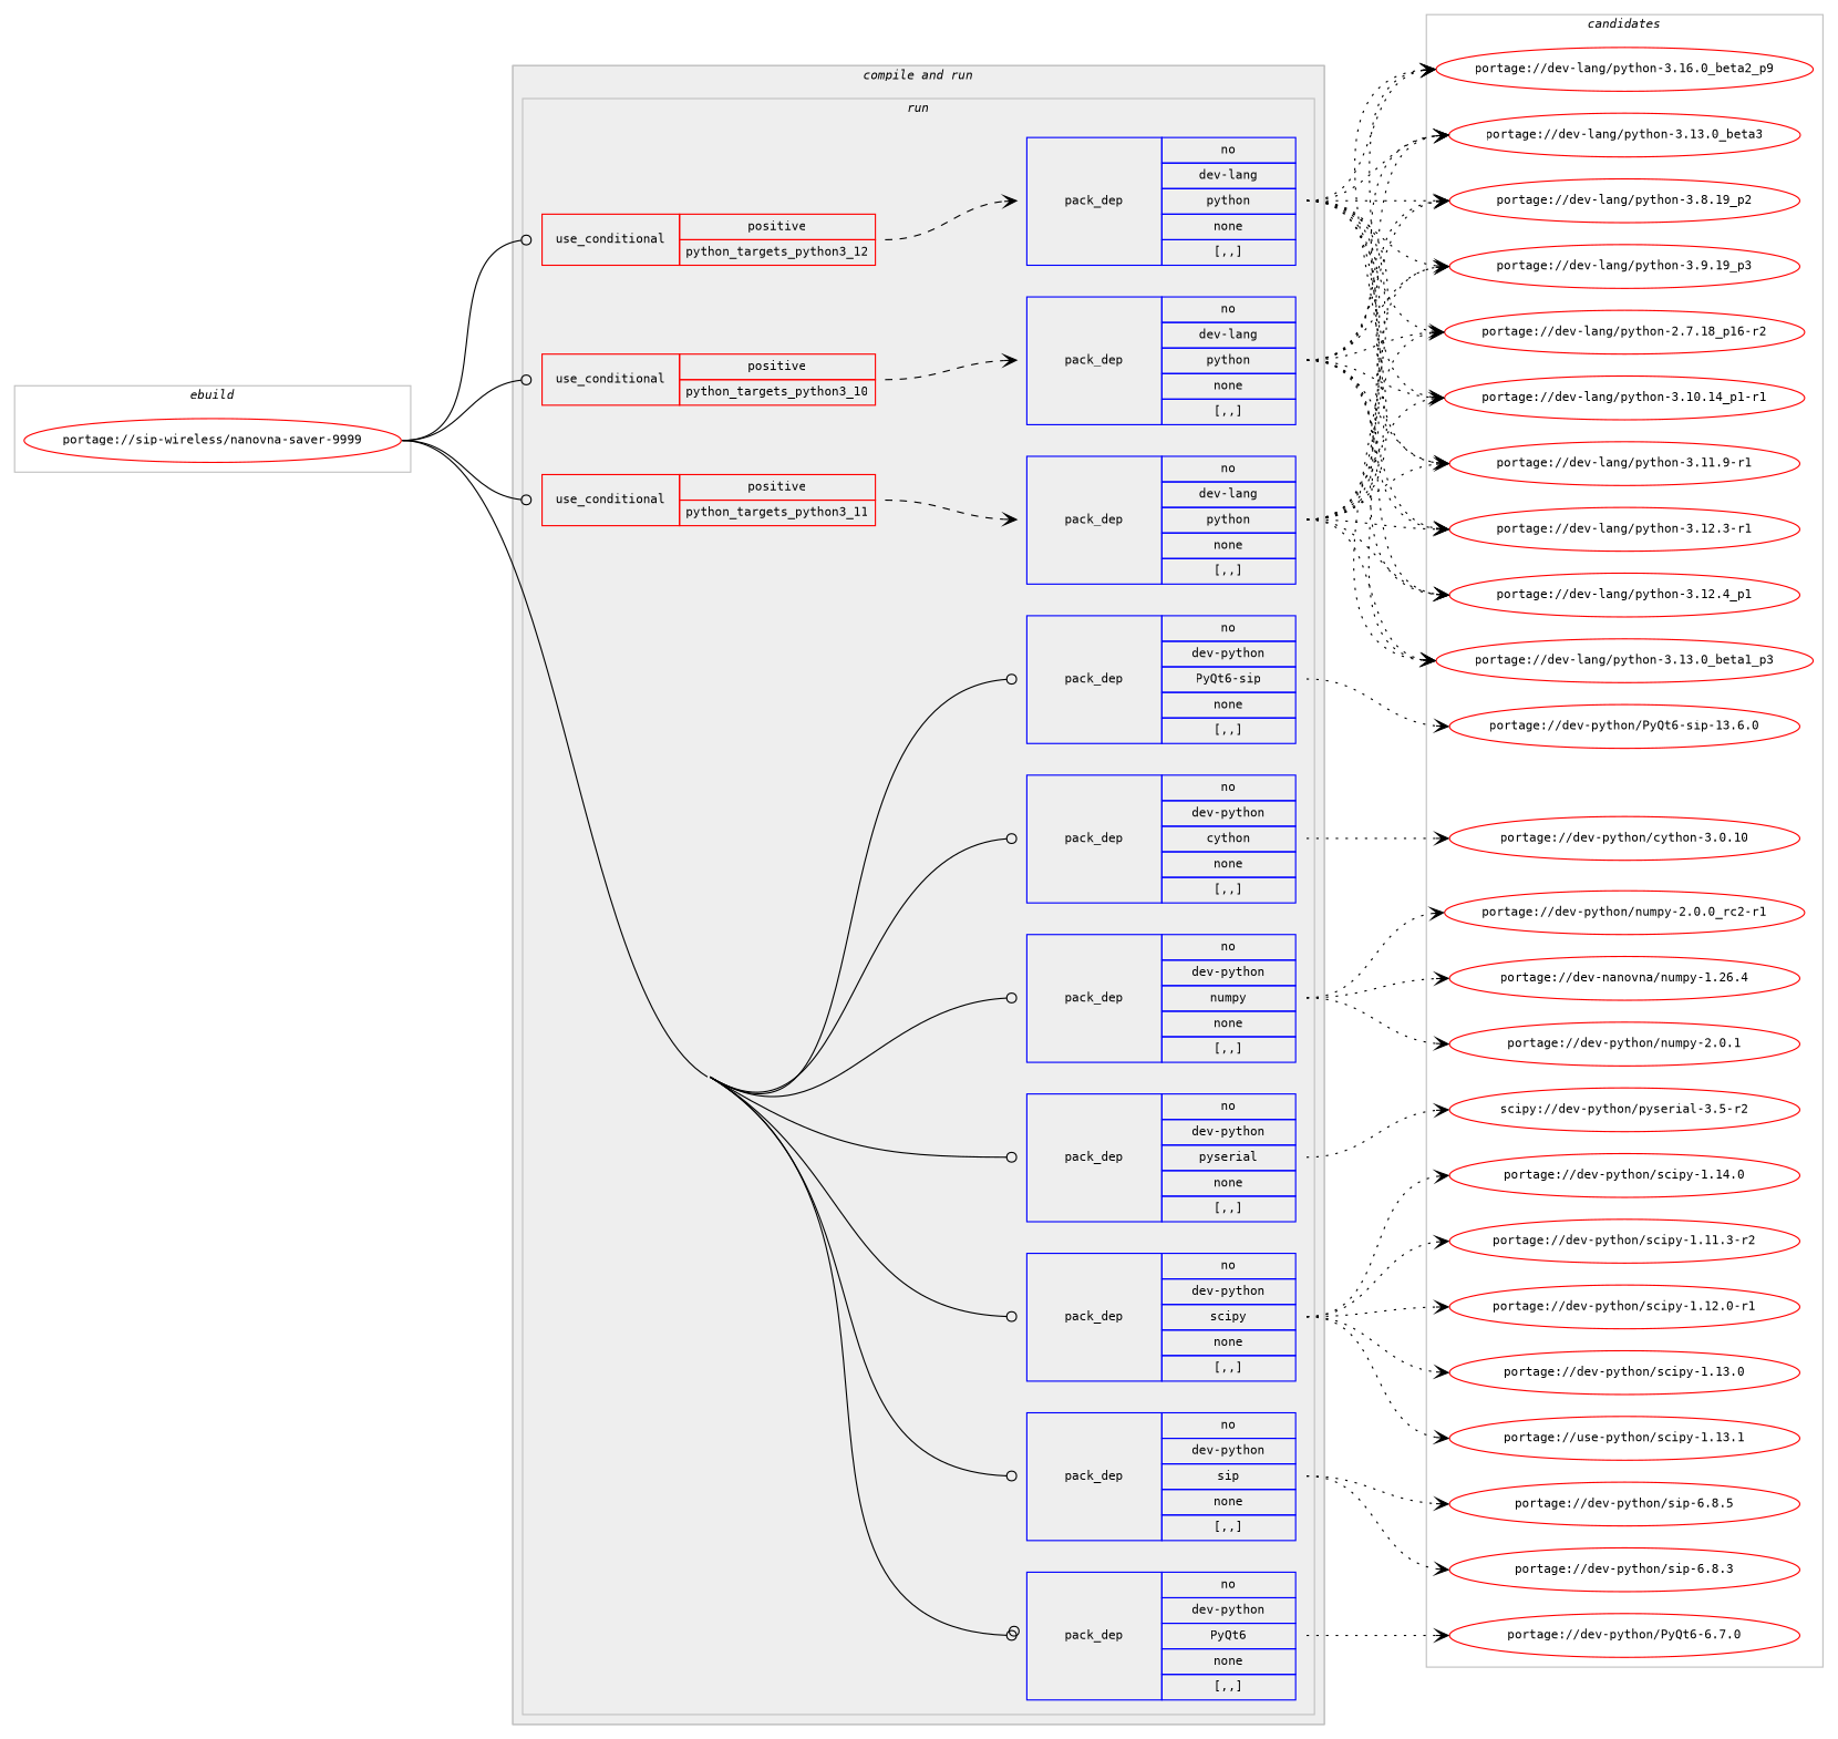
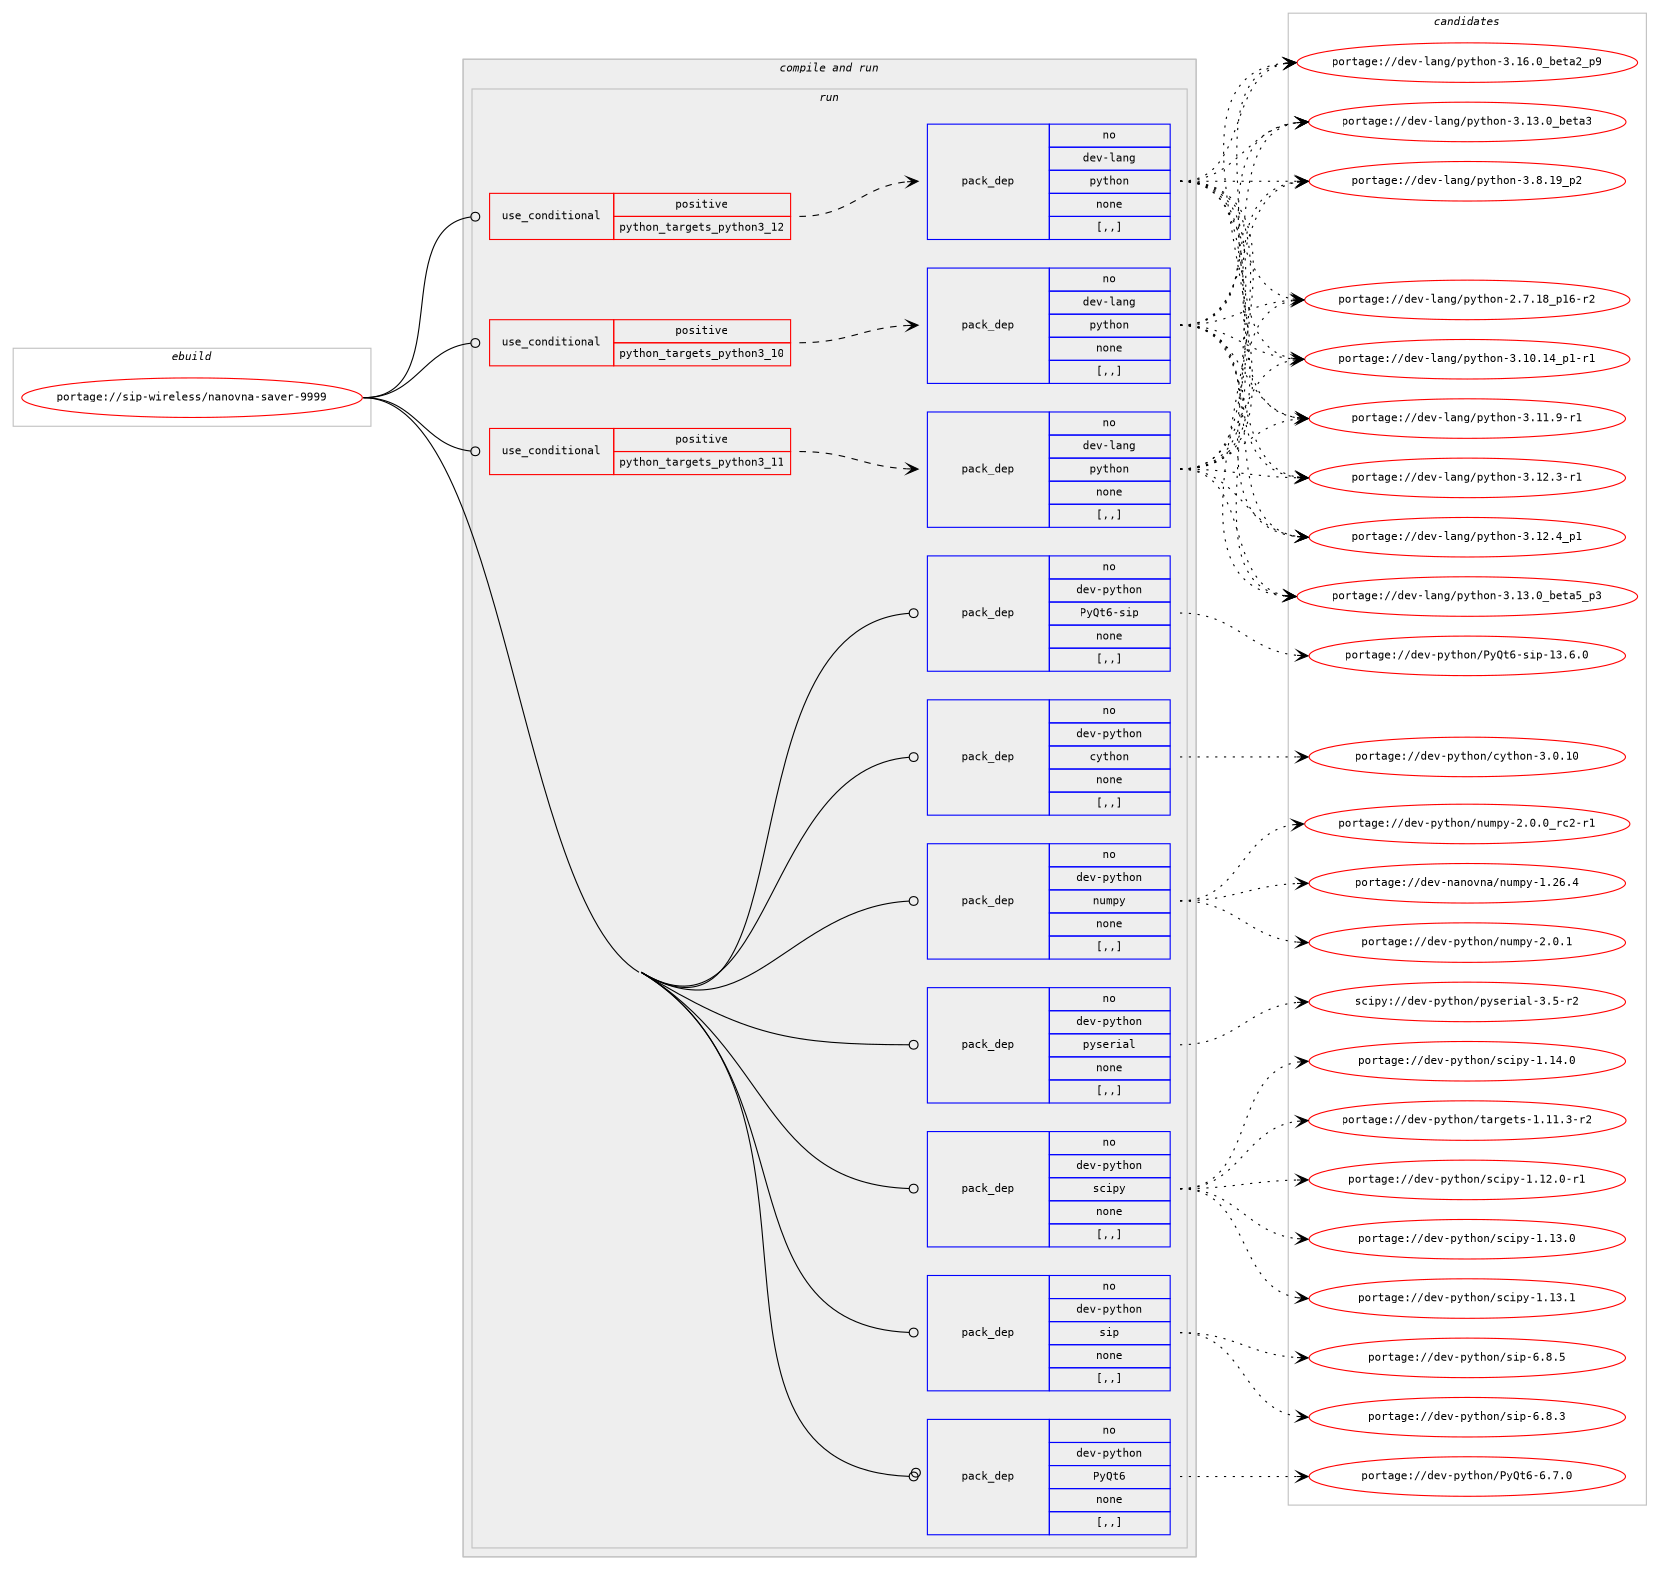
  digraph {
    compound=true
    concentrate=true
    fontname="DejaVu Sans Mono"
    fontsize=10
    newrank=true
    rankdir=LR
    ranksep=1.5
    node [color=red fontname="DejaVu Sans Mono" fontsize=10]
    edge [arrowhead=vee fontname="DejaVu Sans Mono" headport=w style=dotted tailport=e weight=100]
    n1 [label="portage://sip-wireless/nanovna-saver-9999" width=4]
    n2 [color=blue label=<<TABLE BORDER="0" CELLBORDER="1" CELLSPACING="0" CELLPADDING="4" WIDTH="220"><TR><TD ROWSPAN="6" CELLPADDING="30">pack_dep</TD></TR><TR><TD WIDTH="110">no</TD></TR><TR><TD>dev-lang</TD></TR><TR><TD>python</TD></TR><TR><TD>none</TD></TR><TR><TD>[,,]</TD></TR></TABLE>> shape=none]
    n3 [label=<<TABLE BORDER="0" CELLBORDER="1" CELLSPACING="0" CELLPADDING="4"><TR><TD ROWSPAN="3" CELLPADDING="10">use_conditional</TD></TR><TR><TD>positive</TD></TR><TR><TD>python_targets_python3_10</TD></TR></TABLE>> shape=none]
    n4 [color=blue label=<<TABLE BORDER="0" CELLBORDER="1" CELLSPACING="0" CELLPADDING="4" WIDTH="220"><TR><TD ROWSPAN="6" CELLPADDING="30">pack_dep</TD></TR><TR><TD WIDTH="110">no</TD></TR><TR><TD>dev-lang</TD></TR><TR><TD>python</TD></TR><TR><TD>none</TD></TR><TR><TD>[,,]</TD></TR></TABLE>> shape=none]
    n5 [label=<<TABLE BORDER="0" CELLBORDER="1" CELLSPACING="0" CELLPADDING="4"><TR><TD ROWSPAN="3" CELLPADDING="10">use_conditional</TD></TR><TR><TD>positive</TD></TR><TR><TD>python_targets_python3_11</TD></TR></TABLE>> shape=none]
    n6 [color=blue label=<<TABLE BORDER="0" CELLBORDER="1" CELLSPACING="0" CELLPADDING="4" WIDTH="220"><TR><TD ROWSPAN="6" CELLPADDING="30">pack_dep</TD></TR><TR><TD WIDTH="110">no</TD></TR><TR><TD>dev-lang</TD></TR><TR><TD>python</TD></TR><TR><TD>none</TD></TR><TR><TD>[,,]</TD></TR></TABLE>> shape=none]
    n7 [label=<<TABLE BORDER="0" CELLBORDER="1" CELLSPACING="0" CELLPADDING="4"><TR><TD ROWSPAN="3" CELLPADDING="10">use_conditional</TD></TR><TR><TD>positive</TD></TR><TR><TD>python_targets_python3_12</TD></TR></TABLE>> shape=none]
    n8 [color=blue label=<<TABLE BORDER="0" CELLBORDER="1" CELLSPACING="0" CELLPADDING="4" WIDTH="220"><TR><TD ROWSPAN="6" CELLPADDING="30">pack_dep</TD></TR><TR><TD WIDTH="110">no</TD></TR><TR><TD>dev-python</TD></TR><TR><TD>PyQt6</TD></TR><TR><TD>none</TD></TR><TR><TD>[,,]</TD></TR></TABLE>> shape=none]
    n9 [color=blue label=<<TABLE BORDER="0" CELLBORDER="1" CELLSPACING="0" CELLPADDING="4" WIDTH="220"><TR><TD ROWSPAN="6" CELLPADDING="30">pack_dep</TD></TR><TR><TD WIDTH="110">no</TD></TR><TR><TD>dev-python</TD></TR><TR><TD>PyQt6-sip</TD></TR><TR><TD>none</TD></TR><TR><TD>[,,]</TD></TR></TABLE>> shape=none]
    n10 [color=blue label=<<TABLE BORDER="0" CELLBORDER="1" CELLSPACING="0" CELLPADDING="4" WIDTH="220"><TR><TD ROWSPAN="6" CELLPADDING="30">pack_dep</TD></TR><TR><TD WIDTH="110">no</TD></TR><TR><TD>dev-python</TD></TR><TR><TD>cython</TD></TR><TR><TD>none</TD></TR><TR><TD>[,,]</TD></TR></TABLE>> shape=none]
    n11 [color=blue label=<<TABLE BORDER="0" CELLBORDER="1" CELLSPACING="0" CELLPADDING="4" WIDTH="220"><TR><TD ROWSPAN="6" CELLPADDING="30">pack_dep</TD></TR><TR><TD WIDTH="110">no</TD></TR><TR><TD>dev-python</TD></TR><TR><TD>numpy</TD></TR><TR><TD>none</TD></TR><TR><TD>[,,]</TD></TR></TABLE>> shape=none]
    n12 [color=blue label=<<TABLE BORDER="0" CELLBORDER="1" CELLSPACING="0" CELLPADDING="4" WIDTH="220"><TR><TD ROWSPAN="6" CELLPADDING="30">pack_dep</TD></TR><TR><TD WIDTH="110">no</TD></TR><TR><TD>dev-python</TD></TR><TR><TD>pyserial</TD></TR><TR><TD>none</TD></TR><TR><TD>[,,]</TD></TR></TABLE>> shape=none]
    n13 [color=blue label=<<TABLE BORDER="0" CELLBORDER="1" CELLSPACING="0" CELLPADDING="4" WIDTH="220"><TR><TD ROWSPAN="6" CELLPADDING="30">pack_dep</TD></TR><TR><TD WIDTH="110">no</TD></TR><TR><TD>dev-python</TD></TR><TR><TD>scipy</TD></TR><TR><TD>none</TD></TR><TR><TD>[,,]</TD></TR></TABLE>> shape=none]
    n14 [color=blue label=<<TABLE BORDER="0" CELLBORDER="1" CELLSPACING="0" CELLPADDING="4" WIDTH="220"><TR><TD ROWSPAN="6" CELLPADDING="30">pack_dep</TD></TR><TR><TD WIDTH="110">no</TD></TR><TR><TD>dev-python</TD></TR><TR><TD>sip</TD></TR><TR><TD>none</TD></TR><TR><TD>[,,]</TD></TR></TABLE>> shape=none]
    n15 [label="portage://dev-lang/python-2.7.18_p16-r2" width=4]
    n16 [label="portage://dev-lang/python-3.10.14_p1-r1" width=4]
    n17 [label="portage://dev-lang/python-3.11.9-r1" width=4]
    n18 [label="portage://dev-lang/python-3.12.3-r1" width=4]
    n19 [label="portage://dev-lang/python-3.12.4_p1" width=4]
-   n20 [label="portage://dev-lang/python-3.13.0_beta1_p3" width=4]
+   n20 [label="portage://dev-lang/python-3.13.0_beta5_p3" width=4]
    n21 [label="portage://dev-lang/python-3.16.0_beta2_p9" width=4]
    n22 [label="portage://dev-lang/python-3.13.0_beta3" width=4]
    n23 [label="portage://dev-lang/python-3.8.19_p2" width=4]
-   n24 [label="portage://dev-lang/python-3.9.19_p3" width=4]
    n25 [label="portage://dev-python/PyQt6-6.7.0" width=4]
    n26 [label="portage://dev-python/PyQt6-sip-13.6.0" width=4]
    n27 [label="portage://dev-python/cython-3.0.10" width=4]
    n28 [label="portage://dev-nanovna/numpy-1.26.4" width=4]
    n29 [label="portage://dev-python/numpy-2.0.1" width=4]
    n30 [label="portage://dev-python/numpy-2.0.0_rc2-r1" width=4]
    n31 [label="scipy://dev-python/pyserial-3.5-r2" width=4]
-   n32 [label="portage://dev-python/scipy-1.11.3-r2" width=4]
+   n32 [label="portage://dev-python/targets-1.11.3-r2" width=4]
    n33 [label="portage://dev-python/scipy-1.12.0-r1" width=4]
    n34 [label="portage://dev-python/scipy-1.13.0" width=4]
-   n35 [label="portage://use-python/scipy-1.13.1" width=4]
+   n35 [label="portage://dev-python/scipy-1.13.1" width=4]
    n36 [label="portage://dev-python/scipy-1.14.0" width=4]
    n37 [label="portage://dev-python/sip-6.8.3" width=4]
    n38 [label="portage://dev-python/sip-6.8.5" width=4]
    subgraph cluster_1 {
      color=gray
      label=<<i>ebuild</i>>
      rank=same
      n1
    }
    subgraph cluster_2 {
      color=gray
      label=<<i>dependencies</i>>
      subgraph cluster_3 {
        color=gray
        fillcolor="#eeeeee"
        label=<<i>compile</i>>
        style=filled
      }
      subgraph cluster_4 {
        color=gray
        fillcolor="#eeeeee"
        label=<<i>compile and run</i>>
        style=filled
      }
      subgraph cluster_5 {
        color=gray
        fillcolor="#eeeeee"
        label=<<i>run</i>>
        style=filled
        subgraph sub_6 {
          color=gray
          fillcolor="#eeeeee"
          label=<<i>run</i>>
          style=filled
          n3
          subgraph sub_7 {
            color=gray
            fillcolor="#eeeeee"
            label=<<i>run</i>>
            style=filled
            n2
          }
        }
        subgraph sub_8 {
          color=gray
          fillcolor="#eeeeee"
          label=<<i>run</i>>
          style=filled
          n5
          subgraph sub_9 {
            color=gray
            fillcolor="#eeeeee"
            label=<<i>run</i>>
            style=filled
            n4
          }
        }
        subgraph sub_10 {
          color=gray
          fillcolor="#eeeeee"
          label=<<i>run</i>>
          style=filled
          n7
          subgraph sub_11 {
            color=gray
            fillcolor="#eeeeee"
            label=<<i>run</i>>
            style=filled
            n6
          }
        }
        subgraph sub_12 {
          color=gray
          fillcolor="#eeeeee"
          label=<<i>run</i>>
          style=filled
          n8
        }
        subgraph sub_13 {
          color=gray
          fillcolor="#eeeeee"
          label=<<i>run</i>>
          style=filled
          n9
        }
        subgraph sub_14 {
          color=gray
          fillcolor="#eeeeee"
          label=<<i>run</i>>
          style=filled
          n10
        }
        subgraph sub_15 {
          color=gray
          fillcolor="#eeeeee"
          label=<<i>run</i>>
          style=filled
          n11
        }
        subgraph sub_16 {
          color=gray
          fillcolor="#eeeeee"
          label=<<i>run</i>>
          style=filled
          n12
        }
        subgraph sub_17 {
          color=gray
          fillcolor="#eeeeee"
          label=<<i>run</i>>
          style=filled
          n13
        }
        subgraph sub_18 {
          color=gray
          fillcolor="#eeeeee"
          label=<<i>run</i>>
          style=filled
          n14
        }
      }
    }
    subgraph cluster_19 {
      color=gray
      label=<<i>candidates</i>>
      rank=same
      subgraph sub_20 {
        color=black
        label=<<i>candidates</i>>
        nodesep=1
        rank=same
        n15
        n16
        n17
        n18
        n19
        n20
        n21
        n22
        n23
-       n24
      }
      subgraph sub_21 {
        color=black
        label=<<i>candidates</i>>
        nodesep=1
        rank=same
        n15
        n16
        n17
        n18
        n19
        n20
        n21
        n22
        n23
-       n24
      }
      subgraph sub_22 {
        color=black
        label=<<i>candidates</i>>
        nodesep=1
        rank=same
        n15
        n16
        n17
        n18
        n19
        n20
        n21
        n22
        n23
-       n24
      }
      subgraph sub_23 {
        color=black
        label=<<i>candidates</i>>
        nodesep=1
        rank=same
        n25
      }
      subgraph sub_24 {
        color=black
        label=<<i>candidates</i>>
        nodesep=1
        rank=same
        n26
      }
      subgraph sub_25 {
        color=black
        label=<<i>candidates</i>>
        nodesep=1
        rank=same
        n27
      }
      subgraph sub_26 {
        color=black
        label=<<i>candidates</i>>
        nodesep=1
        rank=same
        n28
        n29
        n30
      }
      subgraph sub_27 {
        color=black
        label=<<i>candidates</i>>
        nodesep=1
        rank=same
        n31
      }
      subgraph sub_28 {
        color=black
        label=<<i>candidates</i>>
        nodesep=1
        rank=same
        n32
        n33
        n34
        n35
        n36
      }
      subgraph sub_29 {
        color=black
        label=<<i>candidates</i>>
        nodesep=1
        rank=same
        n37
        n38
      }
    }
    n1 -> n3 [arrowhead=odot style=solid weight=20]
    n1 -> n5 [arrowhead=odot style=solid weight=20]
    n1 -> n7 [arrowhead=odot style=solid weight=20]
    n1 -> n8 [arrowhead=odot style=solid weight=20]
    n1 -> n9 [arrowhead=odot style=solid weight=20]
    n1 -> n10 [arrowhead=odot style=solid weight=20]
    n1 -> n11 [arrowhead=odot style=solid weight=20]
    n1 -> n12 [arrowhead=odot style=solid weight=20]
    n1 -> n13 [arrowhead=odot style=solid weight=20]
    n1 -> n14 [arrowhead=odot style=solid weight=20]
    n2 -> n15
    n2 -> n16
    n2 -> n17
    n2 -> n18
    n2 -> n19
    n2 -> n20
    n2 -> n21
    n2 -> n22
    n2 -> n23
-   n2 -> n24
    n3 -> n2 [style=dashed weight=20]
    n4 -> n15
    n4 -> n16
    n4 -> n17
    n4 -> n18
    n4 -> n19
    n4 -> n20
    n4 -> n21
    n4 -> n22
    n4 -> n23
-   n4 -> n24
    n5 -> n4 [style=dashed weight=20]
    n6 -> n15
    n6 -> n16
    n6 -> n17
    n6 -> n18
    n6 -> n19
    n6 -> n20
    n6 -> n21
    n6 -> n22
    n6 -> n23
-   n6 -> n24
    n7 -> n6 [style=dashed weight=20]
    n8 -> n25
    n9 -> n26
    n10 -> n27
    n11 -> n28
    n11 -> n29
    n11 -> n30
    n12 -> n31
    n13 -> n32
    n13 -> n33
    n13 -> n34
    n13 -> n35
    n13 -> n36
    n14 -> n37
    n14 -> n38
  }
